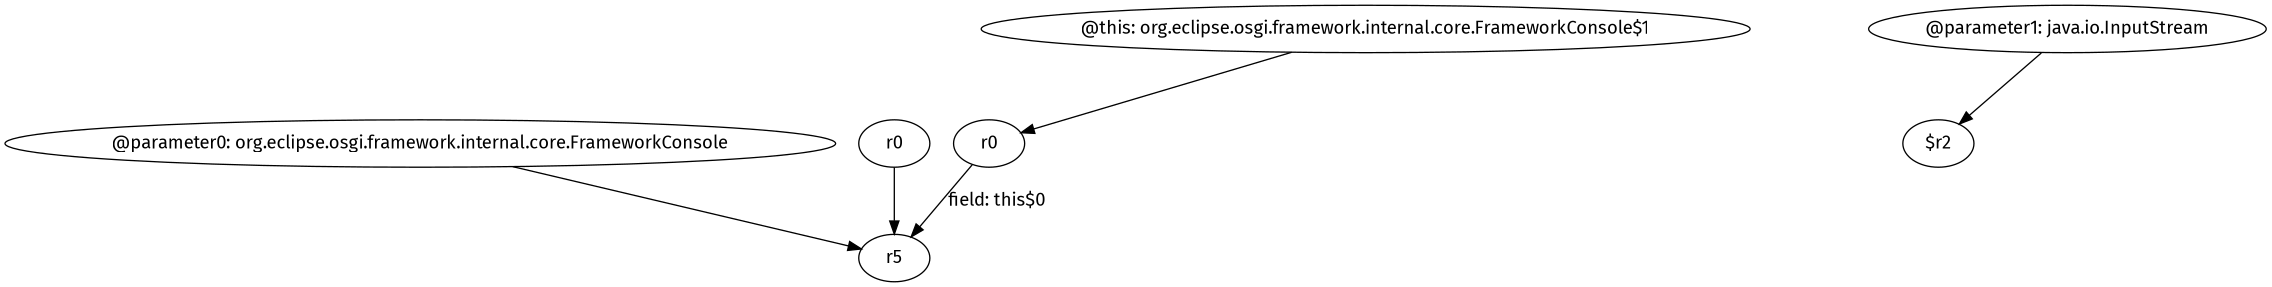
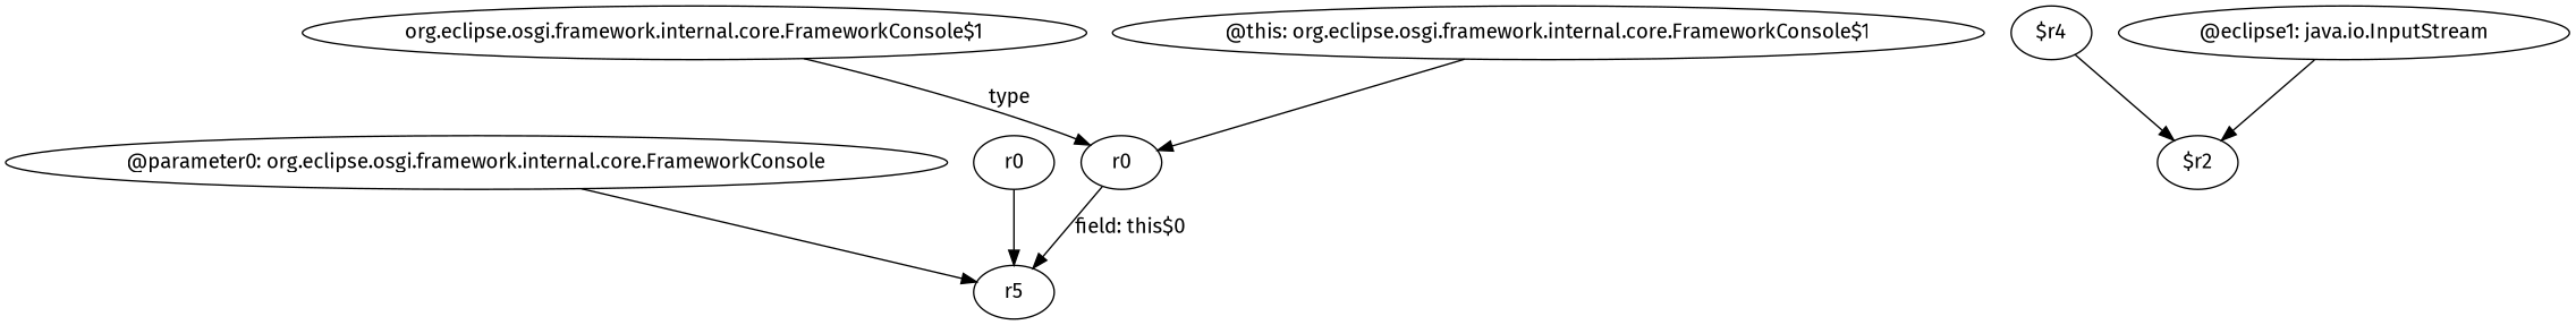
  digraph {
    fontname="Fira Sans"
    node [fontname="Fira Sans"]
    edge [fontname="Fira Sans"]
    n1 [label=r0]
    n2 [label=r5]
    n3 [label="@parameter0: org.eclipse.osgi.framework.internal.core.FrameworkConsole"]
    n4 [label=r0]
+   n5 [label="$r4"]
    n6 [label="$r2"]
+   n7 [label="org.eclipse.osgi.framework.internal.core.FrameworkConsole$1"]
    n8 [label="@this: org.eclipse.osgi.framework.internal.core.FrameworkConsole$1"]
-   n9 [label="@parameter1: java.io.InputStream"]
+   n9 [label="@eclipse1: java.io.InputStream"]
    n1 -> n2 [label="field: this$0"]
    n3 -> n2
    n4 -> n2
+   n5 -> n6
+   n7 -> n1 [label=type]
    n8 -> n1
    n9 -> n6
  }
